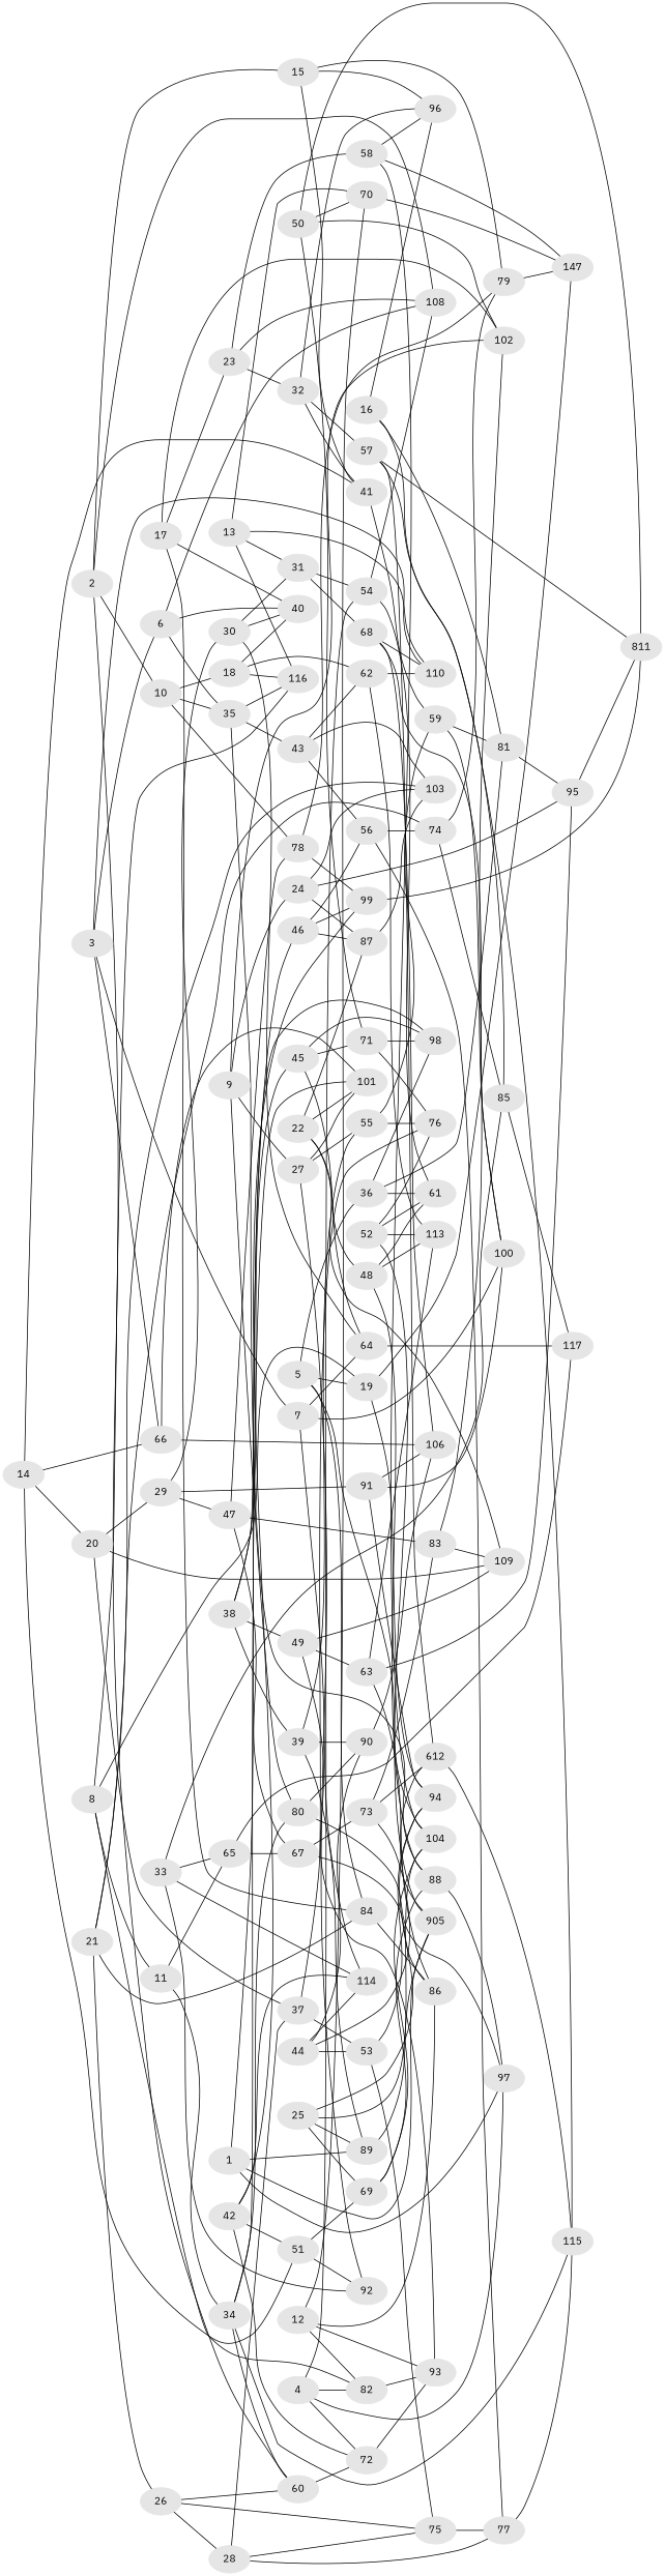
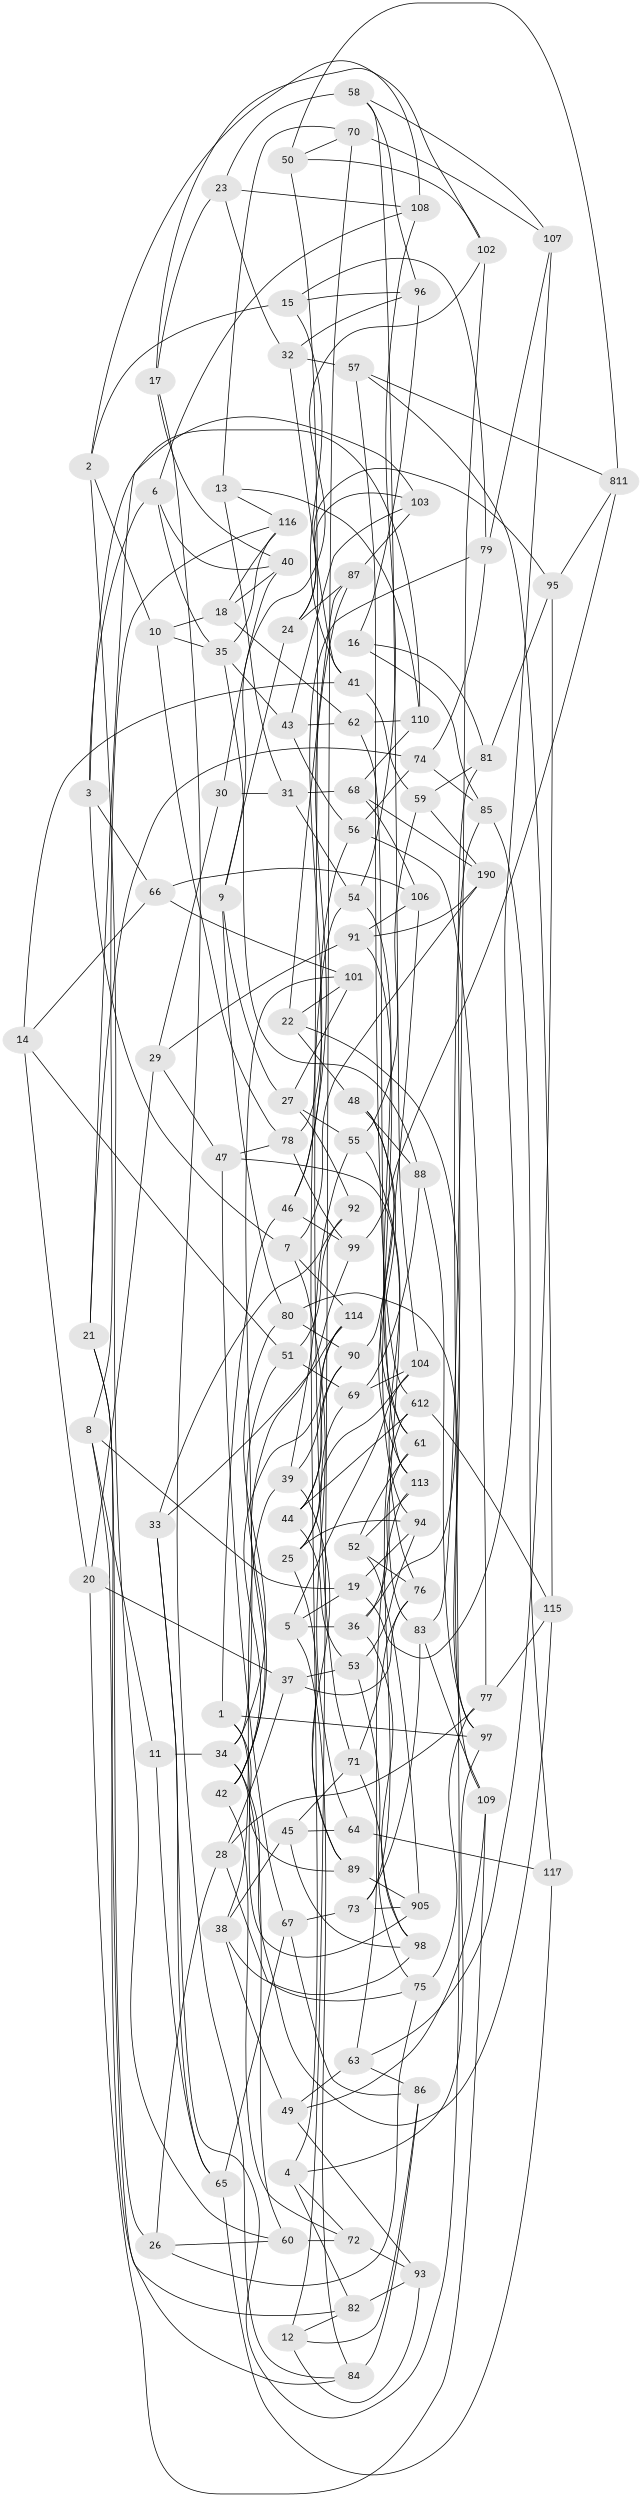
  graph {
    fontname="IBM Plex Sans"
    rankdir=LR
    node [color=gray90 fontname="IBM Plex Sans" style=filled]
    edge [fontname="IBM Plex Sans"]
    1
    46
    89
    97
    n5 [label=905]
    87
    99
    56
    2
    10
    15
    60
    108
    35
    18
    78
    41
    79
    96
    72
    3
    6
    7
    66
    110
    40
    64
-   100
+   100 [label=190]
    114
    101
    106
    4
    54
    82
    61
    93
    5
    19
    36
    84
    104
    94
-   107 [label=147]
+   107
    81
    98
    86
    116
    43
    88
    117
    8
    11
    34
    65
    9
    24
    27
    80
    102
    103
    95
    55
    92
    90
    62
    115
    67
    12
    70
    13
    31
    68
    14
    20
    51
    29
    37
    109
    59
    69
    16
    85
    17
    23
    32
    58
    113
    30
    47
    91
    53
    76
    21
    26
    74
    28
    75
    22
    48
    57
    n101 [label=811]
    25
    77
    83
    n105 [label=612]
    33
    38
    39
    45
    49
    71
    63
    42
    44
    73
    50
    52
    1 -- 46
    1 -- 89
    1 -- 97
    1 -- n5
    46 -- 87
    46 -- 99
    46 -- 56
    89 -- n5
    87 -- 103
    99 -- n101
    56 -- 74
    56 -- 77
    2 -- 10
    2 -- 15
    2 -- 60
    2 -- 108
    10 -- 35
    10 -- 18
    10 -- 78
    15 -- 41
    15 -- 79
    15 -- 96
    60 -- 72
    35 -- 116
    35 -- 43
    35 -- 88
    18 -- 40
    18 -- 116
    18 -- 62
    78 -- 99
    78 -- 79
    41 -- 59
    79 -- 107
    72 -- 93
    3 -- 6
    3 -- 7
    3 -- 66
    3 -- 110
    6 -- 108
    6 -- 35
    6 -- 40
    7 -- 64
    7 -- 100
    7 -- 114
    66 -- 101
    66 -- 106
    64 -- 117
    4 -- 97
    4 -- 72
    4 -- 54
    4 -- 82
    54 -- 108
    54 -- 61
    82 -- 93
    5 -- 19
    5 -- 36
    5 -- 84
    5 -- 104
    19 -- 94
    19 -- 107
    36 -- 61
    36 -- 81
    36 -- 98
    84 -- 86
    81 -- 95
    43 -- 56
    43 -- 103
    43 -- 62
    88 -- 97
    8 -- 82
    8 -- 19
    8 -- 116
    8 -- 11
    11 -- 34
    11 -- 65
    34 -- 60
    34 -- 101
    34 -- 80
    34 -- 115
    65 -- 117
    65 -- 67
    9 -- 24
    9 -- 27
    9 -- 80
    9 -- 102
    24 -- 87
    24 -- 103
    24 -- 95
    27 -- 101
    27 -- 55
    27 -- 92
    80 -- 97
    80 -- 90
    95 -- n101
    55 -- 59
    55 -- 76
    90 -- 106
    62 -- 110
    62 -- 113
    67 -- 86
    67 -- 73
    12 -- 82
    12 -- 93
    12 -- 86
    12 -- 70
    70 -- 107
    13 -- 110
    13 -- 116
    13 -- 70
    13 -- 31
    31 -- 54
    31 -- 68
    68 -- 110
    68 -- 100
    68 -- 106
    14 -- 41
    14 -- 66
    14 -- 20
    14 -- 51
    20 -- 29
    20 -- 37
    20 -- 109
    51 -- 92
    51 -- 69
    29 -- 30
    29 -- 47
    29 -- 91
    37 -- 53
    37 -- 76
    59 -- 100
    59 -- 81
    69 -- 104
    69 -- 88
    16 -- 96
    16 -- 81
    16 -- 85
    85 -- 117
    17 -- 40
    17 -- 84
    17 -- 102
    17 -- 23
    23 -- 108
    23 -- 32
    23 -- 58
    32 -- 41
    32 -- 96
    32 -- 57
    58 -- 96
    58 -- 104
    58 -- 107
    30 -- 40
-   30 -- 64
    30 -- 31
    47 -- 78
    47 -- 67
    47 -- 83
    91 -- 100
    91 -- 106
    91 -- 94
    53 -- 94
    53 -- 75
    21 -- 84
    21 -- 103
    21 -- 26
    21 -- 74
    26 -- 60
    26 -- 28
    26 -- 75
    74 -- 79
    74 -- 85
    28 -- 37
    28 -- 75
    28 -- 77
    75 -- 77
    22 -- 87
    22 -- 101
    22 -- 109
    22 -- 48
    48 -- 61
    48 -- 88
    48 -- 113
    57 -- 115
    57 -- n101
    57 -- n105
    25 -- 89
    25 -- 104
    25 -- 94
    25 -- 69
    77 -- 115
    83 -- 102
    83 -- 109
    n105 -- 115
    33 -- 114
    33 -- 65
    33 -- 92
    33 -- 85
    38 -- 98
    38 -- 39
    38 -- 45
    38 -- 49
    39 -- 89
    39 -- 55
    39 -- 90
    45 -- 64
    45 -- 98
    45 -- 71
    49 -- 93
    49 -- 109
    49 -- 63
    71 -- 98
    71 -- 76
    63 -- 86
    63 -- 95
    63 -- 113
    42 -- 99
    42 -- 72
    42 -- 114
    42 -- 51
    44 -- 114
    44 -- 90
    44 -- 53
    44 -- n105
    73 -- n5
    73 -- 83
    73 -- n105
    50 -- 102
    50 -- 70
    50 -- n101
    50 -- 71
    52 -- n5
    52 -- 61
    52 -- 113
    52 -- 76
  }
